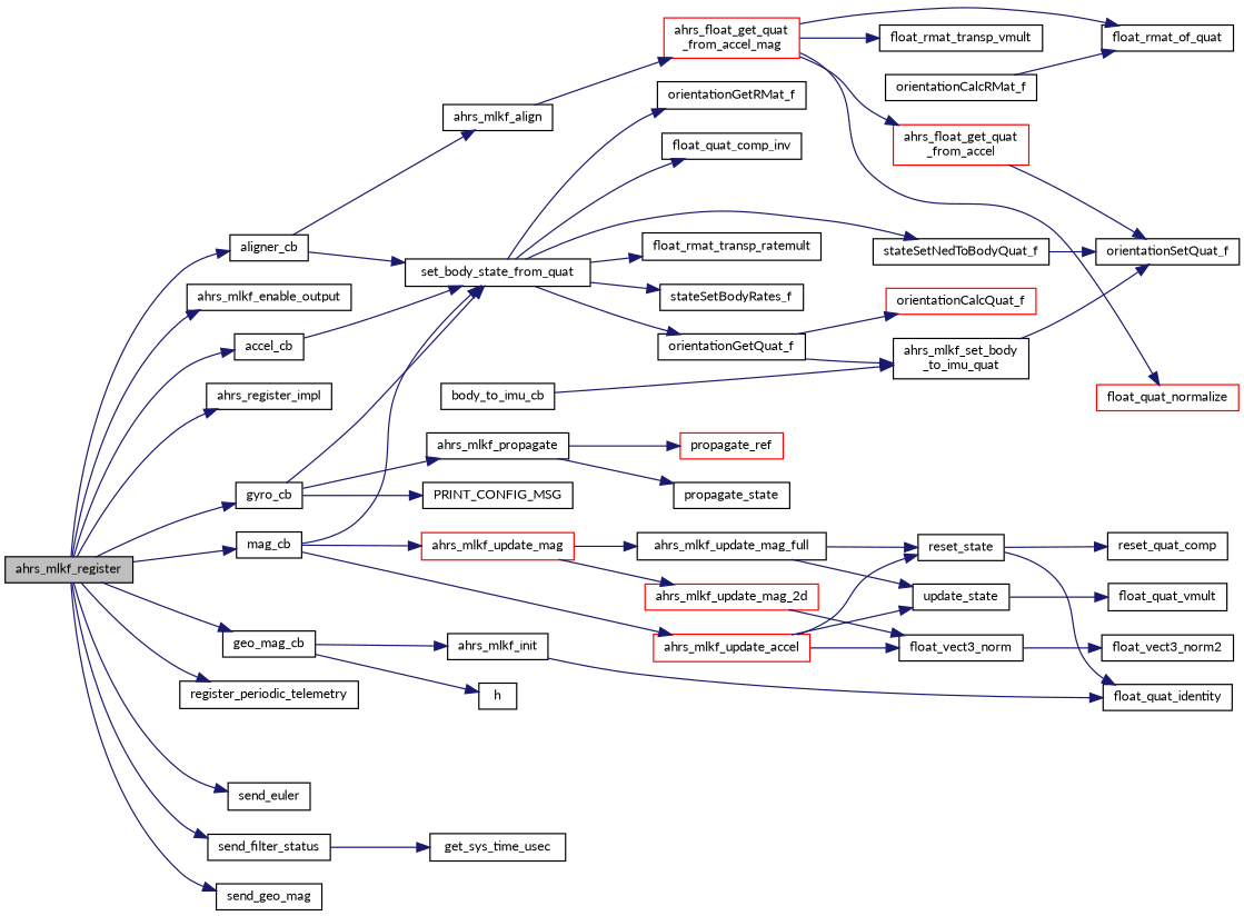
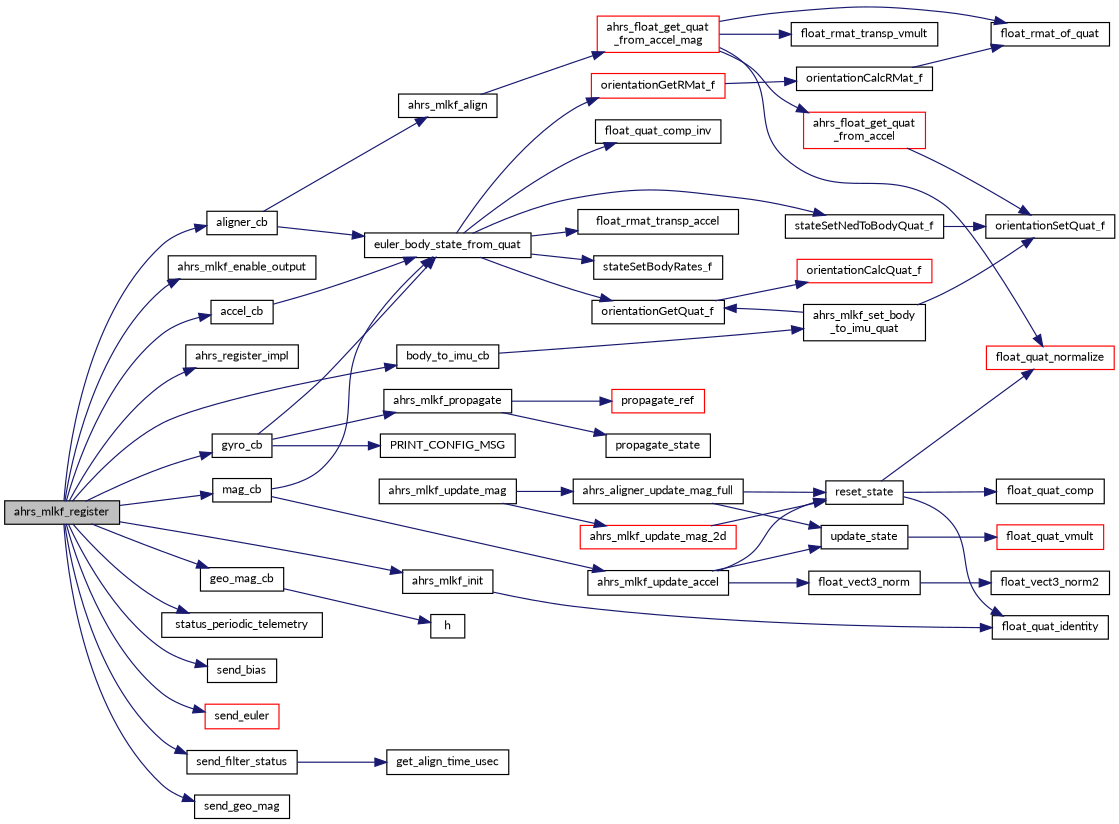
  digraph {
    fontname=Lato
    rankdir=LR
    node [color=black fillcolor=white fontname=Lato fontsize=10 shape=record style=filled]
    edge [color=midnightblue fontname=Lato fontsize=10 labelfontname=FreeSans labelfontsize=10 style=solid]
    n1 [fillcolor=grey75 fontcolor=black height=0.2 label=ahrs_mlkf_register width=0.4]
    n2 [height=0.2 label=accel_cb width=0.4]
    n3 [height=0.2 label=ahrs_mlkf_enable_output width=0.4]
    n4 [height=0.2 label=ahrs_mlkf_init width=0.4]
    n5 [height=0.2 label=ahrs_register_impl width=0.4]
    n6 [height=0.2 label=aligner_cb width=0.4]
    n7 [height=0.2 label=body_to_imu_cb width=0.4]
    n8 [height=0.2 label=geo_mag_cb width=0.4]
    n9 [height=0.2 label=gyro_cb width=0.4]
    n10 [height=0.2 label=mag_cb width=0.4]
-   n11 [height=0.2 label=register_periodic_telemetry width=0.4]
-   n13 [height=0.2 label=send_euler width=0.4]
+   n11 [height=0.2 label=status_periodic_telemetry width=0.4]
+   n12 [height=0.2 label=send_bias width=0.4]
+   n13 [color=red height=0.2 label=send_euler width=0.4]
    n14 [height=0.2 label=send_filter_status width=0.4]
    n15 [height=0.2 label=send_geo_mag width=0.4]
-   n16 [height=0.2 label=set_body_state_from_quat width=0.4]
+   n16 [height=0.2 label=euler_body_state_from_quat width=0.4]
    n17 [height=0.2 label=float_quat_identity width=0.4]
    n18 [height=0.2 label=ahrs_mlkf_align width=0.4]
    n19 [height=0.2 label="ahrs_mlkf_set_body\l_to_imu_quat" width=0.4]
    n20 [height=0.2 label=h width=0.4]
    n21 [height=0.2 label=PRINT_CONFIG_MSG width=0.4]
    n22 [height=0.2 label=ahrs_mlkf_propagate width=0.4]
-   n23 [color=red height=0.2 label=ahrs_mlkf_update_accel width=0.4]
-   n24 [color=red height=0.2 label=ahrs_mlkf_update_mag width=0.4]
-   n25 [height=0.2 label=get_sys_time_usec width=0.4]
+   n23 [height=0.2 label=ahrs_mlkf_update_accel width=0.4]
+   n24 [height=0.2 label=ahrs_mlkf_update_mag width=0.4]
+   n25 [height=0.2 label=get_align_time_usec width=0.4]
    n26 [height=0.2 label=float_vect3_norm width=0.4]
    n27 [height=0.2 label=reset_state width=0.4]
    n28 [height=0.2 label=update_state width=0.4]
    n29 [height=0.2 label=orientationGetQuat_f width=0.4]
-   n30 [height=0.2 label=orientationGetRMat_f width=0.4]
+   n30 [color=red height=0.2 label=orientationGetRMat_f width=0.4]
    n31 [height=0.2 label=float_quat_comp_inv width=0.4]
    n32 [height=0.2 label=stateSetNedToBodyQuat_f width=0.4]
-   n33 [height=0.2 label=float_rmat_transp_ratemult width=0.4]
+   n33 [height=0.2 label=float_rmat_transp_accel width=0.4]
    n34 [height=0.2 label=stateSetBodyRates_f width=0.4]
    n35 [height=0.2 label=float_vect3_norm2 width=0.4]
-   n36 [height=0.2 label=reset_quat_comp width=0.4]
+   n36 [height=0.2 label=float_quat_comp width=0.4]
    n37 [color=red height=0.2 label=float_quat_normalize width=0.4]
-   n38 [height=0.2 label=float_quat_vmult width=0.4]
+   n38 [color=red height=0.2 label=float_quat_vmult width=0.4]
    n39 [color=red height=0.2 label=orientationCalcQuat_f width=0.4]
    n40 [height=0.2 label=orientationCalcRMat_f width=0.4]
    n41 [height=0.2 label=orientationSetQuat_f width=0.4]
    n42 [height=0.2 label=float_rmat_of_quat width=0.4]
    n43 [color=red height=0.2 label="ahrs_float_get_quat\l_from_accel_mag" width=0.4]
    n44 [color=red height=0.2 label="ahrs_float_get_quat\l_from_accel" width=0.4]
    n45 [height=0.2 label=float_rmat_transp_vmult width=0.4]
    n46 [color=red height=0.2 label=propagate_ref width=0.4]
    n47 [height=0.2 label=propagate_state width=0.4]
    n48 [color=red height=0.2 label=ahrs_mlkf_update_mag_2d width=0.4]
-   n49 [height=0.2 label=ahrs_mlkf_update_mag_full width=0.4]
+   n49 [height=0.2 label=ahrs_aligner_update_mag_full width=0.4]
    n1 -> n2
    n1 -> n3
-   n8 -> n4
+   n1 -> n4
    n1 -> n5
    n1 -> n6
+   n1 -> n7
    n1 -> n8
    n1 -> n9
    n1 -> n10
    n1 -> n11
+   n1 -> n12
    n1 -> n13
    n1 -> n14
    n1 -> n15
    n2 -> n16
    n4 -> n17
    n6 -> n16
    n6 -> n18
    n7 -> n19
    n8 -> n20
    n9 -> n16
    n9 -> n21
    n9 -> n22
    n10 -> n16
    n10 -> n23
-   n10 -> n24
    n14 -> n25
    n16 -> n29
    n16 -> n30
    n16 -> n31
    n16 -> n32
    n16 -> n33
    n16 -> n34
    n18 -> n43
-   n29 -> n19
+   n19 -> n29
    n19 -> n41
    n22 -> n46
    n22 -> n47
    n23 -> n26
    n23 -> n27
    n23 -> n28
    n24 -> n48
    n24 -> n49
    n26 -> n35
    n27 -> n17
    n27 -> n36
+   n27 -> n37
    n28 -> n38
    n29 -> n39
+   n30 -> n40
    n32 -> n41
    n40 -> n42
    n43 -> n37
    n43 -> n42
    n43 -> n44
    n43 -> n45
    n44 -> n41
-   n48 -> n26
+   n48 -> n27
    n49 -> n27
    n49 -> n28
  }
